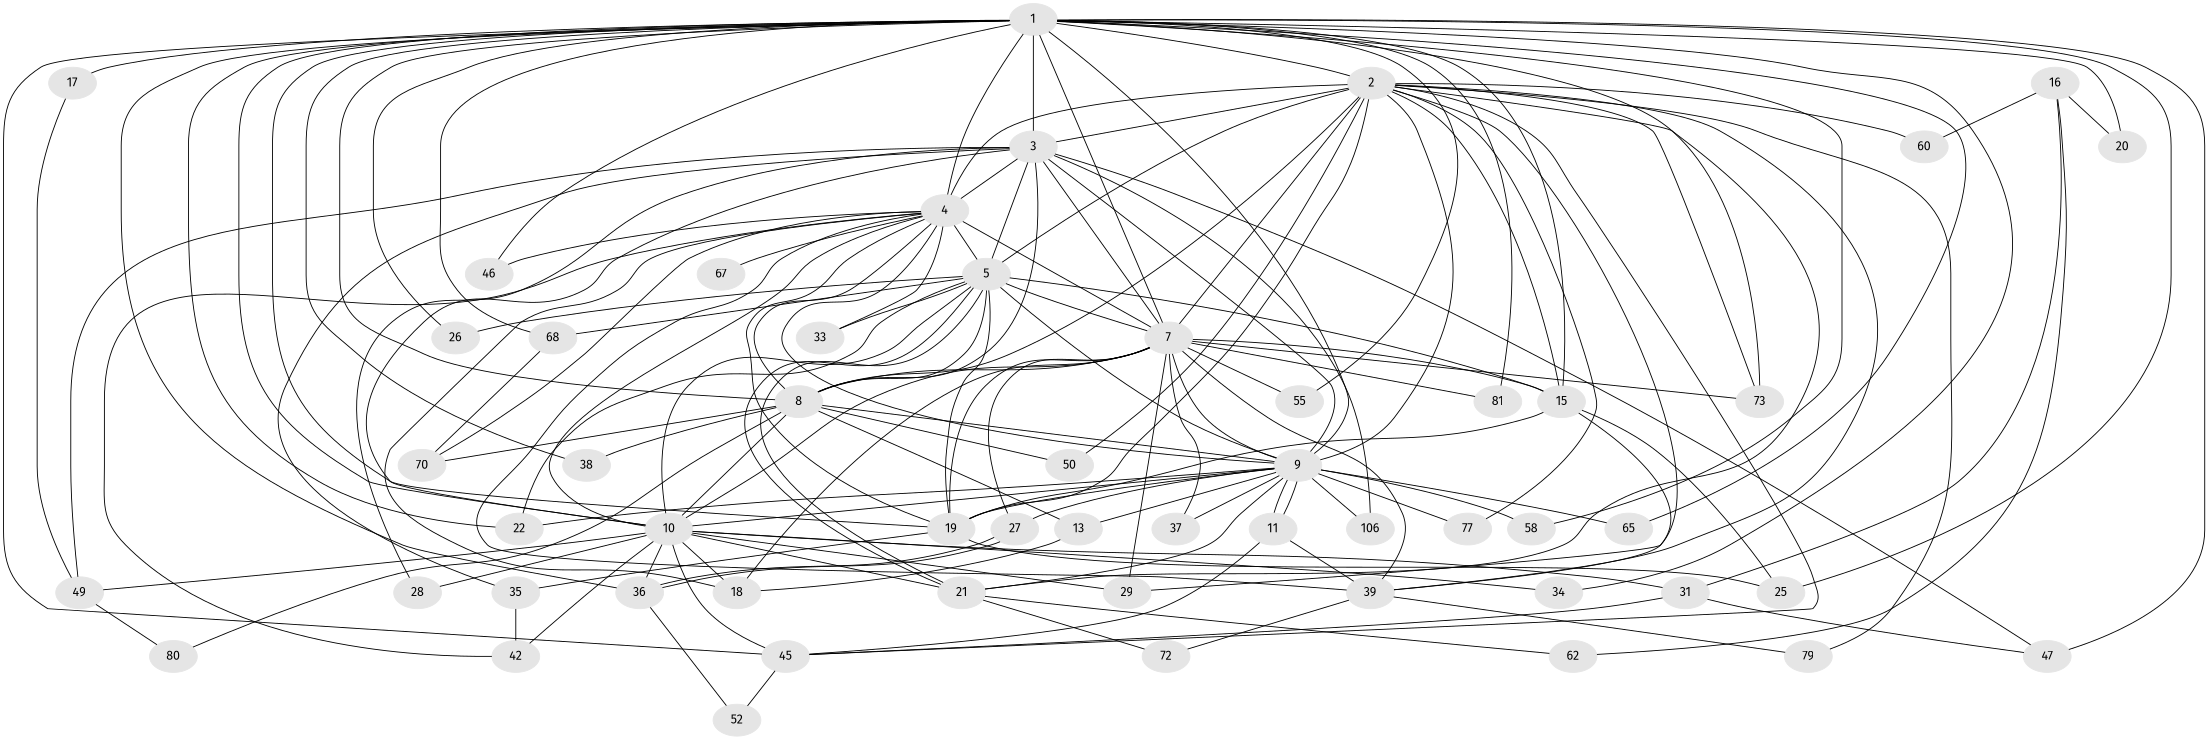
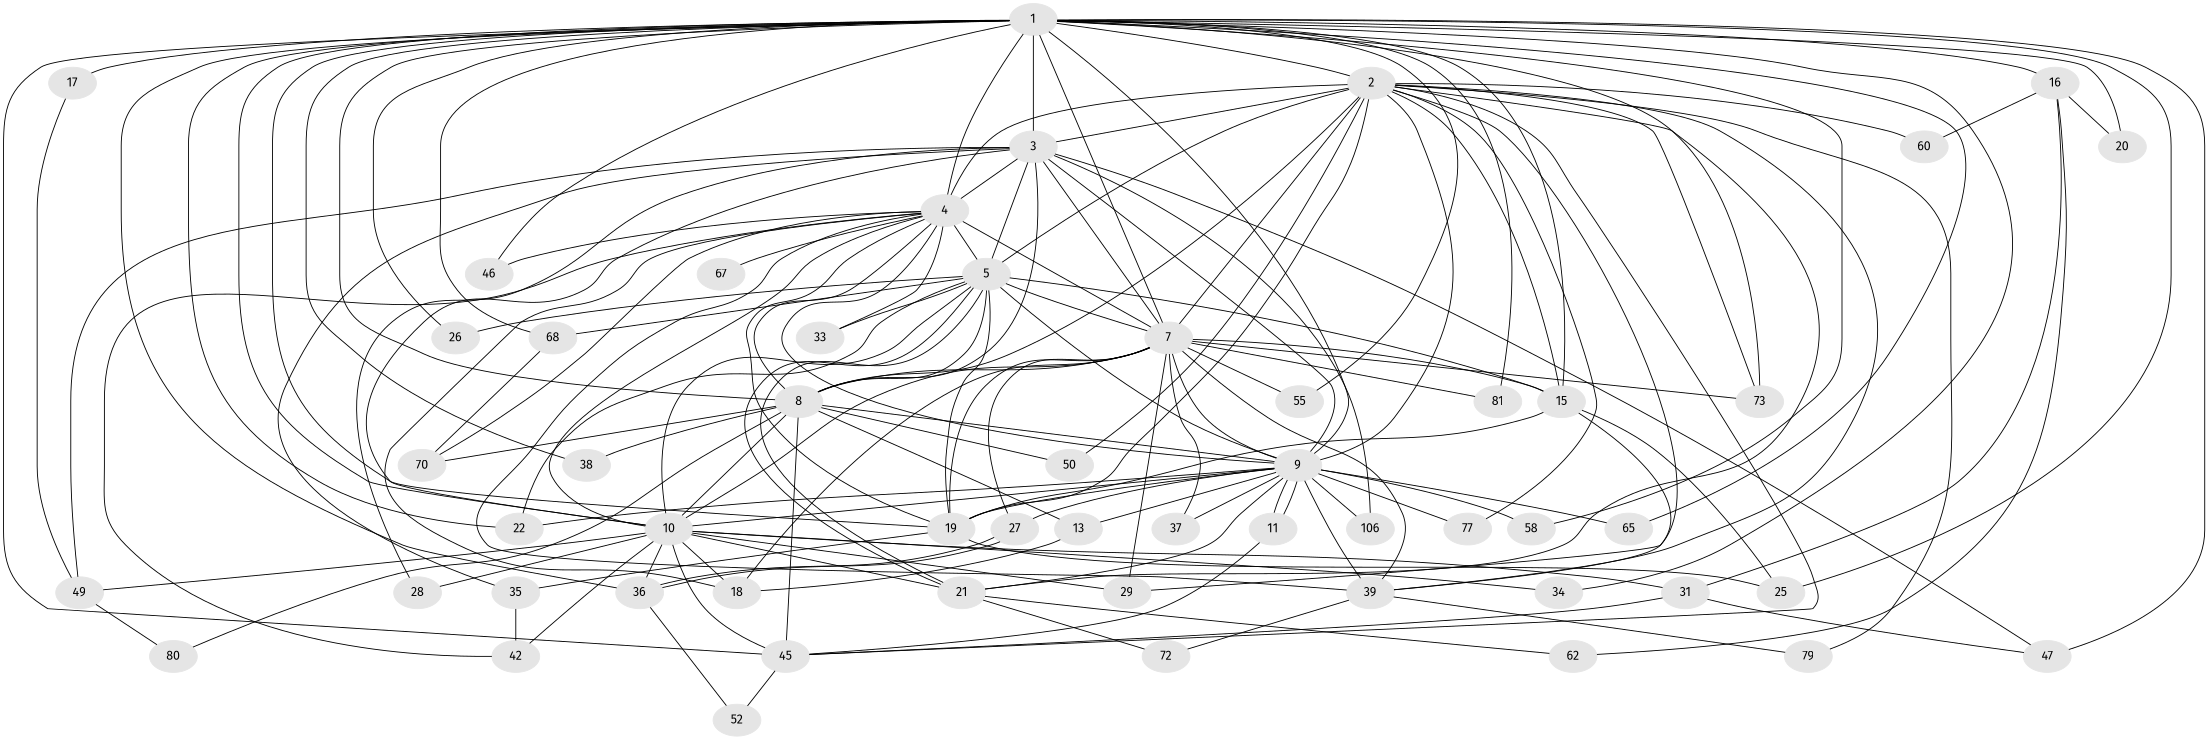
  graph {
    fontname="Fira Sans"
    node [color=gray90 fontname="Fira Sans" style=filled]
    edge [fontname="Fira Sans"]
    1 [super="+6"]
    2 [super="+87+104+30+57+76"]
    3 [super="+64"]
    4 [super="+24+12"]
    7
    8
    9 [super="+71"]
    10 [super="+83"]
    15
    16
    17
    19 [super="+84+94+100+98"]
    20
    22 [super="+95"]
    25
    26
    34
    36 [super="+44"]
    38 [super="+56"]
    45 [super="+66+59+75"]
    46
    47
    55
    58
    65
    68 [super="+82"]
    73
    81
    5 [super="+61+14"]
    21 [super="+40+23"]
    39 [super="+54+103"]
    50
    60
    77
    79
    29
    28
    35
    49 [super="+74"]
    106
    18 [super="+97+101"]
    33 [super="+48"]
    42 [super="+88"]
    67
    70
    27
    37
    13
    80
    11
    31
    62
    52
    72
    1 -- 2 [weight=3]
    1 -- 3 [weight=3]
    1 -- 4 [weight=4]
    1 -- 7 [weight=3]
    1 -- 8 [weight=3]
    1 -- 9 [weight=4]
    1 -- 10 [weight=2]
    1 -- 15
+   1 -- 16 [weight=2]
    1 -- 17 [weight=2]
    1 -- 19 [weight=2]
    1 -- 20
    1 -- 22
    1 -- 25
    1 -- 26
    1 -- 34
    1 -- 36
    1 -- 38 [weight=2]
    1 -- 45
    1 -- 46
    1 -- 47
    1 -- 55
    1 -- 58
    1 -- 65
    1 -- 68
    1 -- 73
    1 -- 81
    2 -- 3
    2 -- 4 [weight=3]
    2 -- 7
    2 -- 8
    2 -- 9
    2 -- 15
    2 -- 19
    2 -- 45
    2 -- 73
    2 -- 5 [weight=2]
    2 -- 21
    2 -- 39
    2 -- 50
    2 -- 60
    2 -- 77
    2 -- 79
    2 -- 29
    3 -- 4 [weight=2]
    3 -- 7
    3 -- 8
    3 -- 9 [weight=3]
    3 -- 10 [weight=2]
    3 -- 47
    3 -- 5 [weight=2]
    3 -- 28
    3 -- 35
    3 -- 49
    3 -- 106
    4 -- 7
    4 -- 8
    4 -- 9
    4 -- 10
    4 -- 19
    4 -- 46
    4 -- 5 [weight=2]
    4 -- 39
    4 -- 18
    4 -- 33 [weight=2]
    4 -- 42
    4 -- 67
    4 -- 70
    7 -- 8
    7 -- 9
    7 -- 10
    7 -- 15
    7 -- 19 [weight=2]
    7 -- 55
    7 -- 73
    7 -- 81
    7 -- 39
    7 -- 29
    7 -- 18
    7 -- 27
    7 -- 37
    8 -- 9
    8 -- 10
    8 -- 38 [weight=2]
+   8 -- 45
    8 -- 50
    8 -- 70
    8 -- 13
    8 -- 80
    9 -- 10
    9 -- 19
    9 -- 22
    9 -- 58
    9 -- 65
    9 -- 21
-   11 -- 39
+   9 -- 39
    9 -- 77
    9 -- 106
    9 -- 27
    9 -- 37
    9 -- 13
    9 -- 11
    9 -- 11
    10 -- 34
    10 -- 36
    10 -- 45
    10 -- 21
    10 -- 29
    10 -- 28
    10 -- 49
    10 -- 18
    10 -- 42
    10 -- 31
    15 -- 19
    15 -- 25
    15 -- 39
    16 -- 20
    16 -- 60
    16 -- 31
    16 -- 62
    17 -- 49
    19 -- 25 [weight=2]
    19 -- 35
    36 -- 52
    45 -- 52
    68 -- 70
    5 -- 7
    5 -- 8
    5 -- 9
    5 -- 10
    5 -- 15
    5 -- 19
    5 -- 22
    5 -- 26
    5 -- 68
    5 -- 21 [weight=2]
    5 -- 21
    5 -- 33
    21 -- 62
    21 -- 72
    39 -- 79
    39 -- 72
    35 -- 42
    49 -- 80
    27 -- 36
    27 -- 36
    13 -- 18
    11 -- 45
    31 -- 45
    31 -- 47
  }
